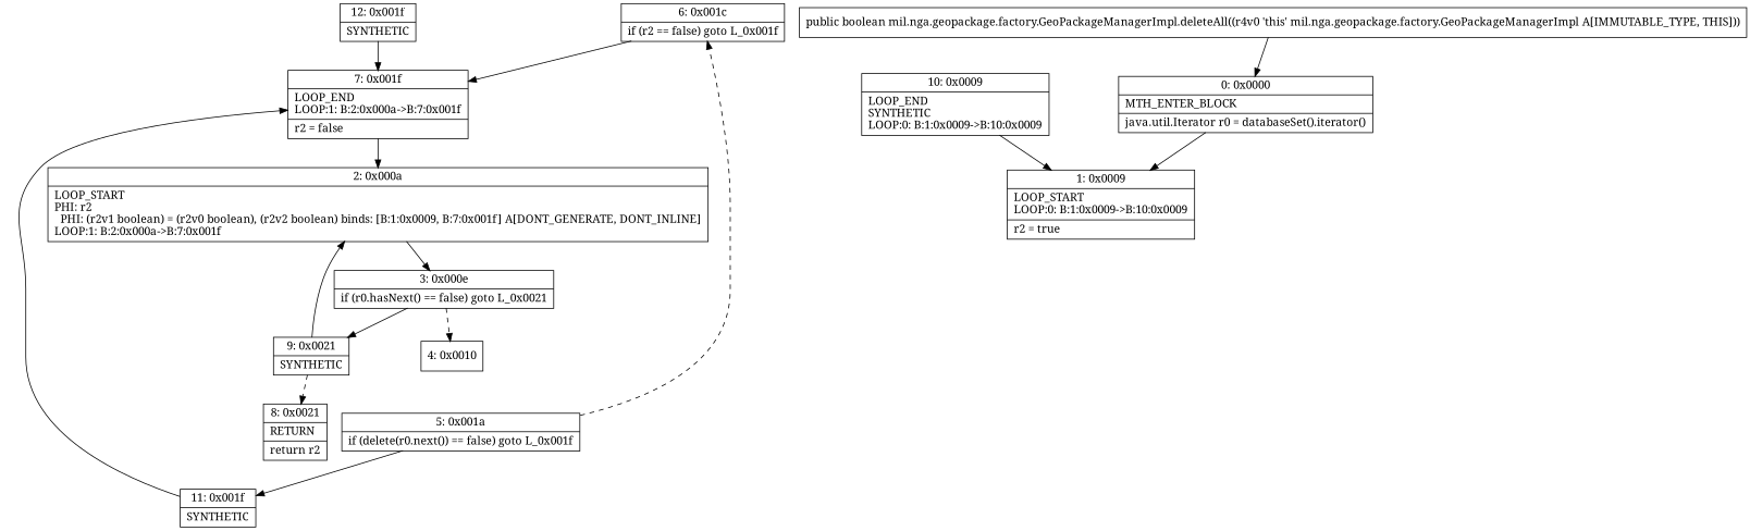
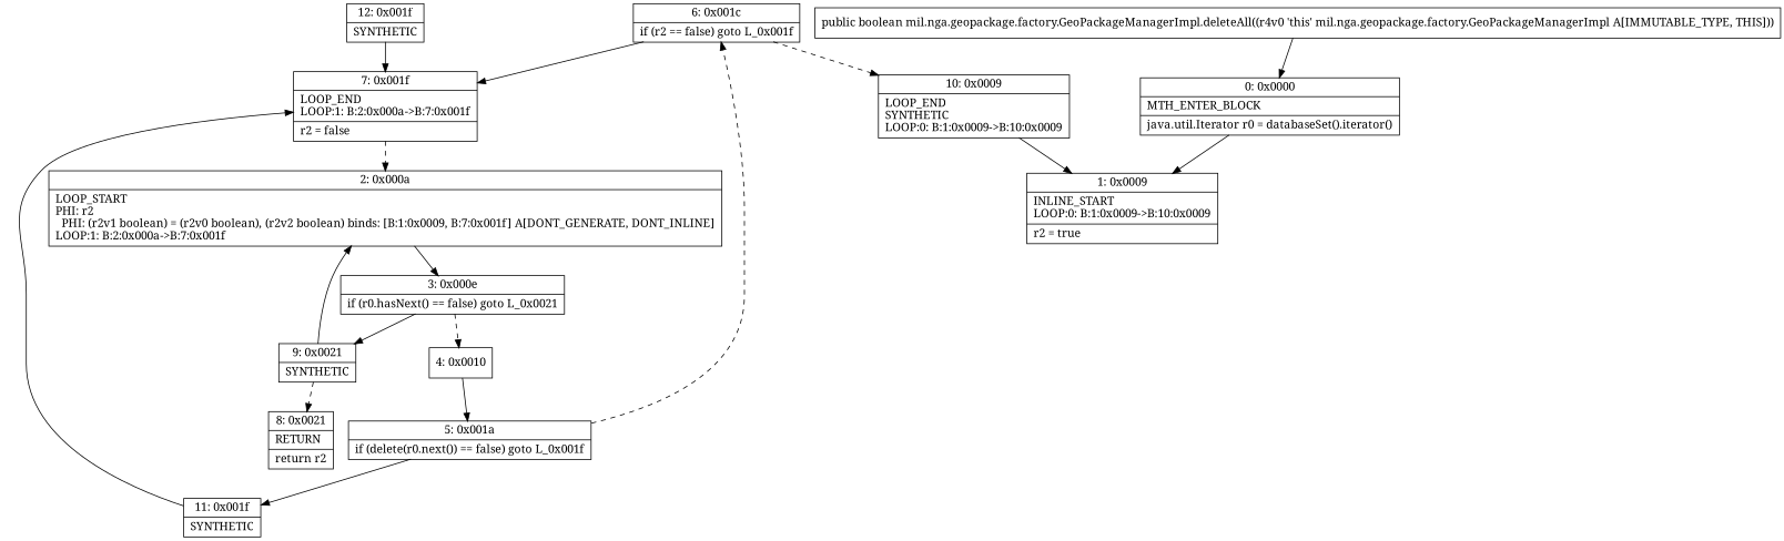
  digraph {
    fontname="Noto Serif"
    node [fontname="Noto Serif" shape=record]
    edge [fontname="Noto Serif"]
    n1 [label="{0\:\ 0x0000|MTH_ENTER_BLOCK\l|java.util.Iterator r0 = databaseSet().iterator()\l}"]
-   n2 [label="{1\:\ 0x0009|LOOP_START\lLOOP:0: B:1:0x0009\-\>B:10:0x0009\l|r2 = true\l}"]
+   n2 [label="{1\:\ 0x0009|INLINE_START\lLOOP:0: B:1:0x0009\-\>B:10:0x0009\l|r2 = true\l}"]
    n3 [label="{2\:\ 0x000a|LOOP_START\lPHI: r2 \l  PHI: (r2v1 boolean) = (r2v0 boolean), (r2v2 boolean) binds: [B:1:0x0009, B:7:0x001f] A[DONT_GENERATE, DONT_INLINE]\lLOOP:1: B:2:0x000a\-\>B:7:0x001f\l}"]
    n4 [label="{3\:\ 0x000e|if (r0.hasNext() == false) goto L_0x0021\l}"]
    n5 [label="{4\:\ 0x0010}"]
    n6 [label="{9\:\ 0x0021|SYNTHETIC\l}"]
    n7 [label="{5\:\ 0x001a|if (delete(r0.next()) == false) goto L_0x001f\l}"]
    n8 [label="{8\:\ 0x0021|RETURN\l|return r2\l}"]
    n9 [label="{6\:\ 0x001c|if (r2 == false) goto L_0x001f\l}"]
    n10 [label="{11\:\ 0x001f|SYNTHETIC\l}"]
    n11 [label="{10\:\ 0x0009|LOOP_END\lSYNTHETIC\lLOOP:0: B:1:0x0009\-\>B:10:0x0009\l}"]
    n12 [label="{7\:\ 0x001f|LOOP_END\lLOOP:1: B:2:0x000a\-\>B:7:0x001f\l|r2 = false\l}"]
    n13 [label="{12\:\ 0x001f|SYNTHETIC\l}"]
    n14 [label="{public boolean mil.nga.geopackage.factory.GeoPackageManagerImpl.deleteAll((r4v0 'this' mil.nga.geopackage.factory.GeoPackageManagerImpl A[IMMUTABLE_TYPE, THIS])) }"]
    n1 -> n2
    n3 -> n4
    n4 -> n5 [style=dashed]
    n4 -> n6
+   n5 -> n7
    n6 -> n3
    n6 -> n8 [style=dashed]
    n7 -> n9 [style=dashed]
    n7 -> n10
+   n9 -> n11 [style=dashed]
    n9 -> n12
    n10 -> n12
    n11 -> n2
-   n12 -> n3
+   n12 -> n3 [style=dashed]
    n13 -> n12
    n14 -> n1
  }
